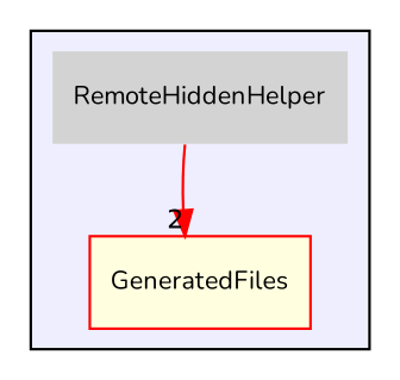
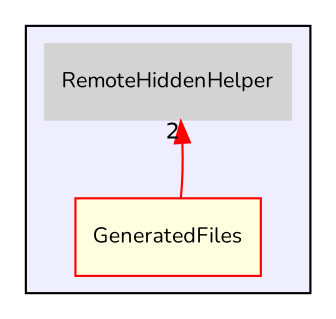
  digraph {
    compound=true
    fontname=Nunito
    node [fontname=Nunito fontsize=10 style=filled]
    n1 [label=RemoteHiddenHelper shape=plaintext fillcolor=lightgrey]
    n2 [color=red fillcolor=lightyellow label=GeneratedFiles shape=box]
    subgraph cluster_1 {
      bgcolor="#eeeeff"
      pencolor=black
      n1
      n2
    }
-   n1 -> n2 [headlabel=2 labeldistance=1.5 labelfontname=Helvetica labelfontsize=10 color=red fontname=Nunito]
+   n2 -> n1 [headlabel=2 labeldistance=1.5 labelfontname=Helvetica labelfontsize=10 color=red fontname=Nunito]
  }
